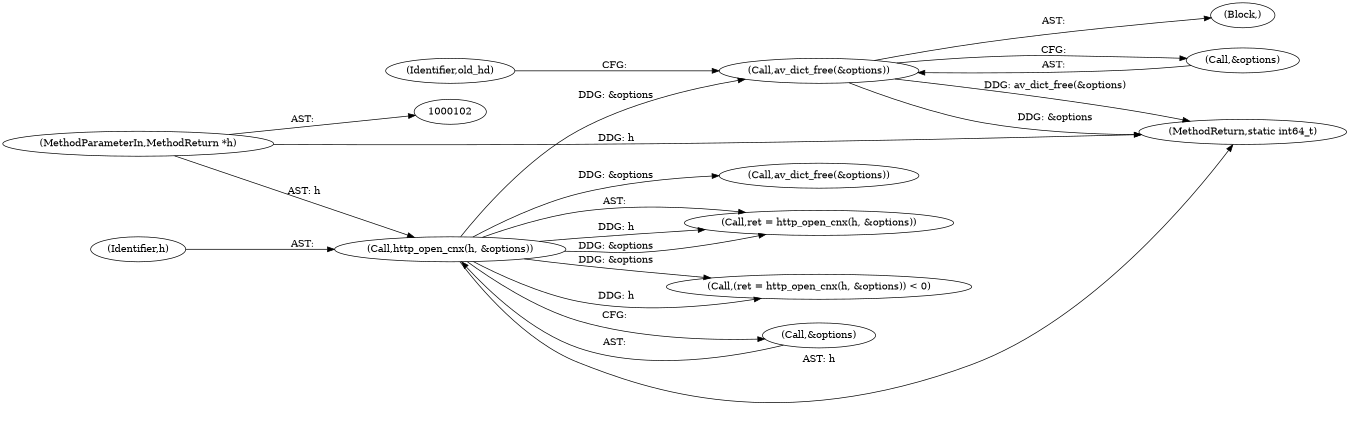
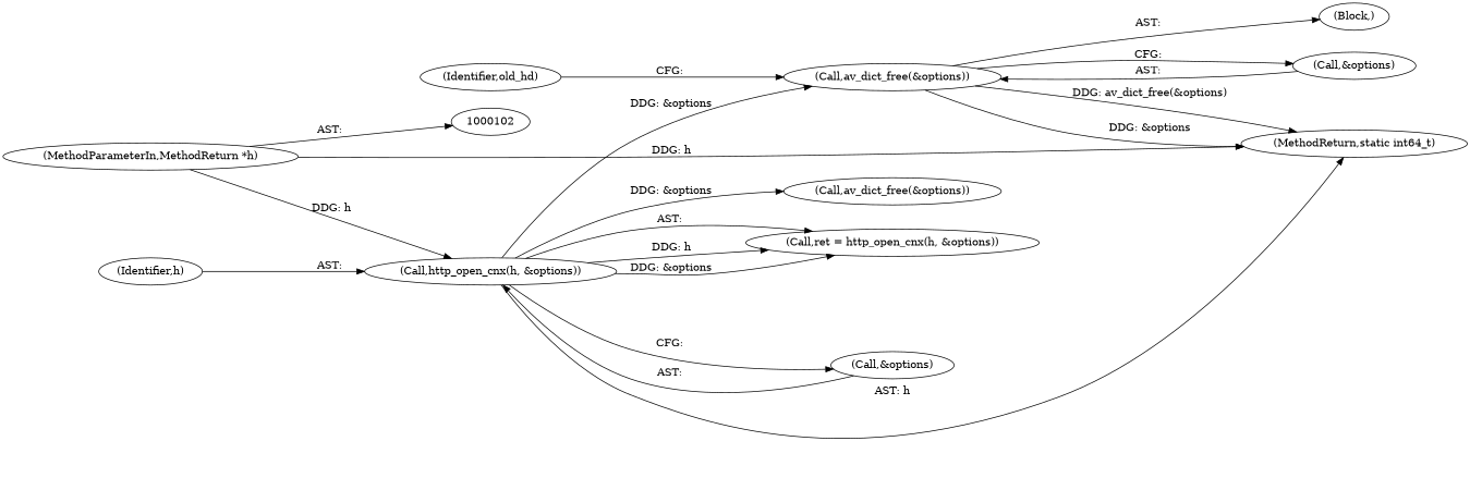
  digraph {
    rankdir=LR
    n1 [label="(Call,av_dict_free(&options))"]
    n2 [label="(Call,&options)"]
    n3 [label="(Block,)"]
    n4 [label="(MethodReturn,static int64_t)"]
    n5 [label="(Call,http_open_cnx(h, &options))"]
-   n6 [label="(Call,(ret = http_open_cnx(h, &options)) < 0)"]
    n7 [label="(Call,av_dict_free(&options))"]
    n8 [label="(Call,ret = http_open_cnx(h, &options))"]
    n9 [label="(Call,&options)"]
    n10 [label="(MethodParameterIn,MethodReturn *h)"]
    1000102
    n12 [label="(Identifier,old_hd)"]
    n13 [label="(Identifier,h)"]
    n1 -> n2 [label="CFG: "]
    n1 -> n3 [label="AST: "]
    n1 -> n4 [label="DDG: av_dict_free(&options)"]
    n1 -> n4 [label="DDG: &options"]
    n2 -> n1 [label="AST: "]
    n5 -> n1 [label="DDG: &options"]
    n5 -> n4 [label="AST: h"]
-   n5 -> n6 [label="DDG: h"]
-   n5 -> n6 [label="DDG: &options"]
    n5 -> n7 [label="DDG: &options"]
    n5 -> n8 [label="AST: "]
    n5 -> n8 [label="DDG: h"]
    n5 -> n8 [label="DDG: &options"]
    n5 -> n9 [label="CFG: "]
    n9 -> n5 [label="AST: "]
    n10 -> n4 [label="DDG: h"]
-   n10 -> n5 [label="AST: h"]
+   n10 -> n5 [label="DDG: h"]
    n10 -> 1000102 [label="AST: "]
    n12 -> n1 [label="CFG: "]
    n13 -> n5 [label="AST: "]
  }
